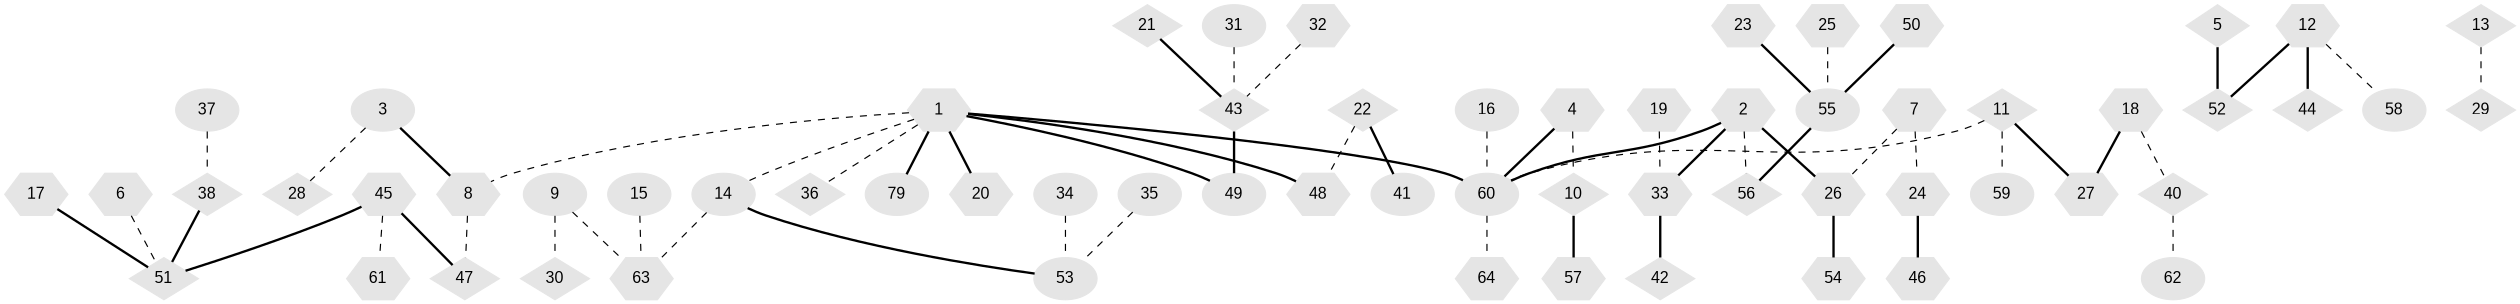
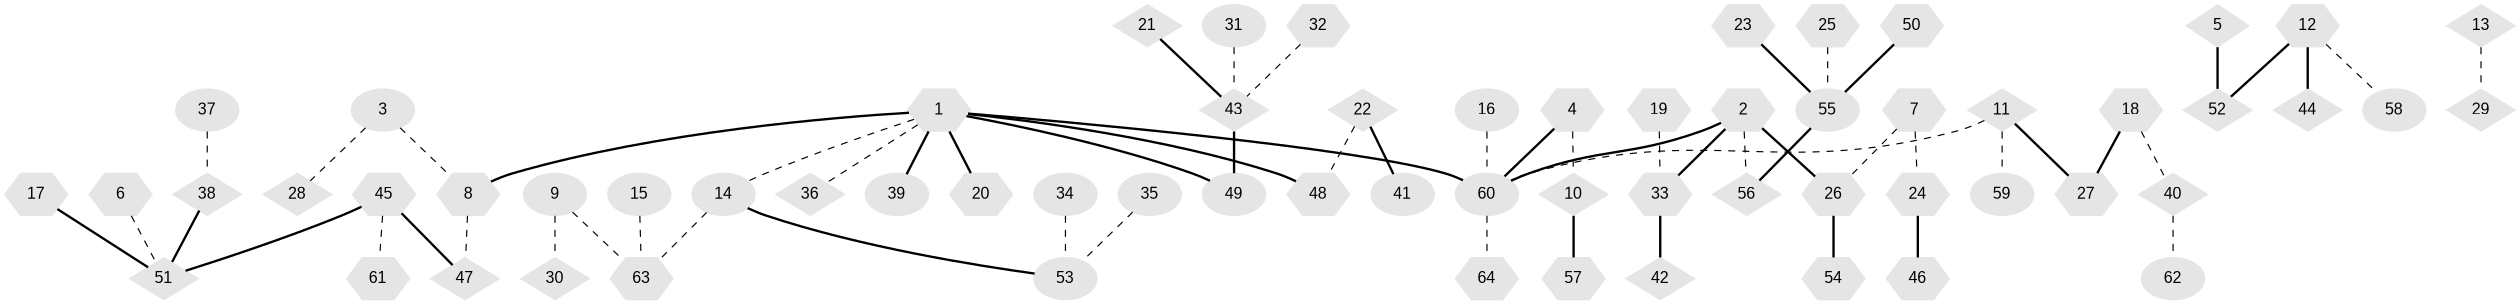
  graph {
    fontname="Liberation Sans"
    node [color=gray90 fontname="Liberation Sans" shape=hexagon style=filled]
    edge [fontname="Liberation Sans" style=dashed weight=1.0]
    1
    8
    14 [shape=ellipse]
    20
    36 [shape=diamond]
-   39 [shape=ellipse label=79]
+   39 [shape=ellipse]
    48
    49 [shape=ellipse]
    60 [shape=ellipse]
    47 [shape=diamond]
    63
    53 [shape=ellipse]
    64
    2
    26
    33
    56 [shape=diamond]
    54
    42 [shape=diamond]
    3 [shape=ellipse]
    28 [shape=diamond]
    4
    10 [shape=diamond]
    57
    5 [shape=diamond]
    52 [shape=diamond]
    51 [shape=diamond]
    6
    7
    24
    46
    9 [shape=ellipse]
    30 [shape=diamond]
    11 [shape=diamond]
    27
    59 [shape=ellipse]
    12
    44 [shape=diamond]
    58 [shape=ellipse]
    13 [shape=diamond]
    29 [shape=diamond]
    15 [shape=ellipse]
    16 [shape=ellipse]
    17
    18
    40 [shape=diamond]
    62 [shape=ellipse]
    19
    21 [shape=diamond]
    43 [shape=diamond]
    22 [shape=diamond]
    41 [shape=ellipse]
    55 [shape=ellipse]
    23
    25
    31 [shape=ellipse]
    32
    34 [shape=ellipse]
    35 [shape=ellipse]
    37 [shape=ellipse]
    38 [shape=diamond]
    45
    61
    50
-   1 -- 8
+   1 -- 8 [style=bold]
    1 -- 14
    1 -- 20 [style=bold]
    1 -- 36
    1 -- 39 [style=bold]
    1 -- 48 [style=bold]
    1 -- 49 [style=bold]
    1 -- 60 [style=bold]
    8 -- 47
    14 -- 63
    14 -- 53 [style=bold]
    60 -- 64
    2 -- 60 [style=bold]
    2 -- 26 [style=bold]
    2 -- 33 [style=bold]
    2 -- 56
    26 -- 54 [style=bold]
    33 -- 42 [style=bold]
-   3 -- 8 [style=bold]
+   3 -- 8
    3 -- 28
    4 -- 60 [style=bold]
    4 -- 10
    10 -- 57 [style=bold]
    5 -- 52 [style=bold]
    6 -- 51
    7 -- 26
    7 -- 24
    24 -- 46 [style=bold]
    9 -- 63
    9 -- 30
    11 -- 60
    11 -- 27 [style=bold]
    11 -- 59
    12 -- 52 [style=bold]
    12 -- 44 [style=bold]
    12 -- 58
    13 -- 29
    15 -- 63
    16 -- 60
    17 -- 51 [style=bold]
    18 -- 27 [style=bold]
    18 -- 40
    40 -- 62
    19 -- 33
    21 -- 43 [style=bold]
    43 -- 49 [style=bold]
    22 -- 48
    22 -- 41 [style=bold]
    55 -- 56 [style=bold]
    23 -- 55 [style=bold]
    25 -- 55
    31 -- 43
    32 -- 43
    34 -- 53
    35 -- 53
    37 -- 38
    38 -- 51 [style=bold]
    45 -- 47 [style=bold]
    45 -- 51 [style=bold]
    45 -- 61
    50 -- 55 [style=bold]
  }
